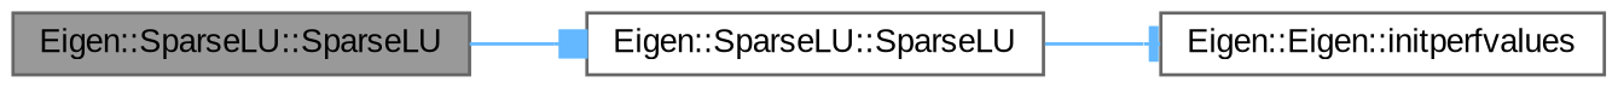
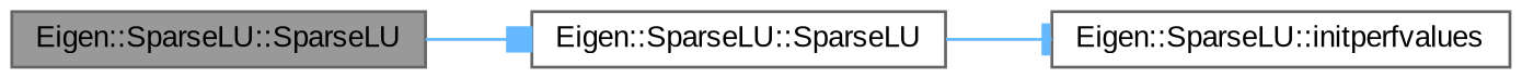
  digraph {
    rankdir=LR
    fontname="Liberation Sans"
    node [color=grey40 fillcolor=white fontname="Liberation Sans" fontsize=10 shape=box style=filled]
    edge [color=steelblue1 fontname="Liberation Sans" fontsize=10 labelfontname=Helvetica labelfontsize=10 style=solid]
    n1 [color=gray40 fillcolor=grey60 fontcolor=black height=0.2 label="Eigen::SparseLU::SparseLU" width=0.4]
    n2 [height=0.2 label="Eigen::SparseLU::SparseLU" width=0.4]
-   n3 [height=0.2 label="Eigen::Eigen::initperfvalues" width=0.4]
+   n3 [height=0.2 label="Eigen::SparseLU::initperfvalues" width=0.4]
    n1 -> n2 [arrowhead=box]
    n2 -> n3 [arrowhead=tee]
  }
